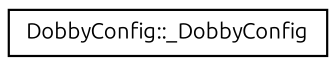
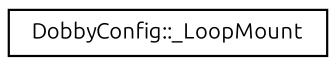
  digraph {
    rankdir=LR
    fontname=Ubuntu
-   n1 [color=black fillcolor=white fontname=Ubuntu fontsize=10 height=0.2 label="DobbyConfig::_DobbyConfig" shape=record style=filled width=0.4]
+   n1 [color=black fillcolor=white fontname=Ubuntu fontsize=10 height=0.2 label="DobbyConfig::_LoopMount" shape=record style=filled width=0.4]
  }
